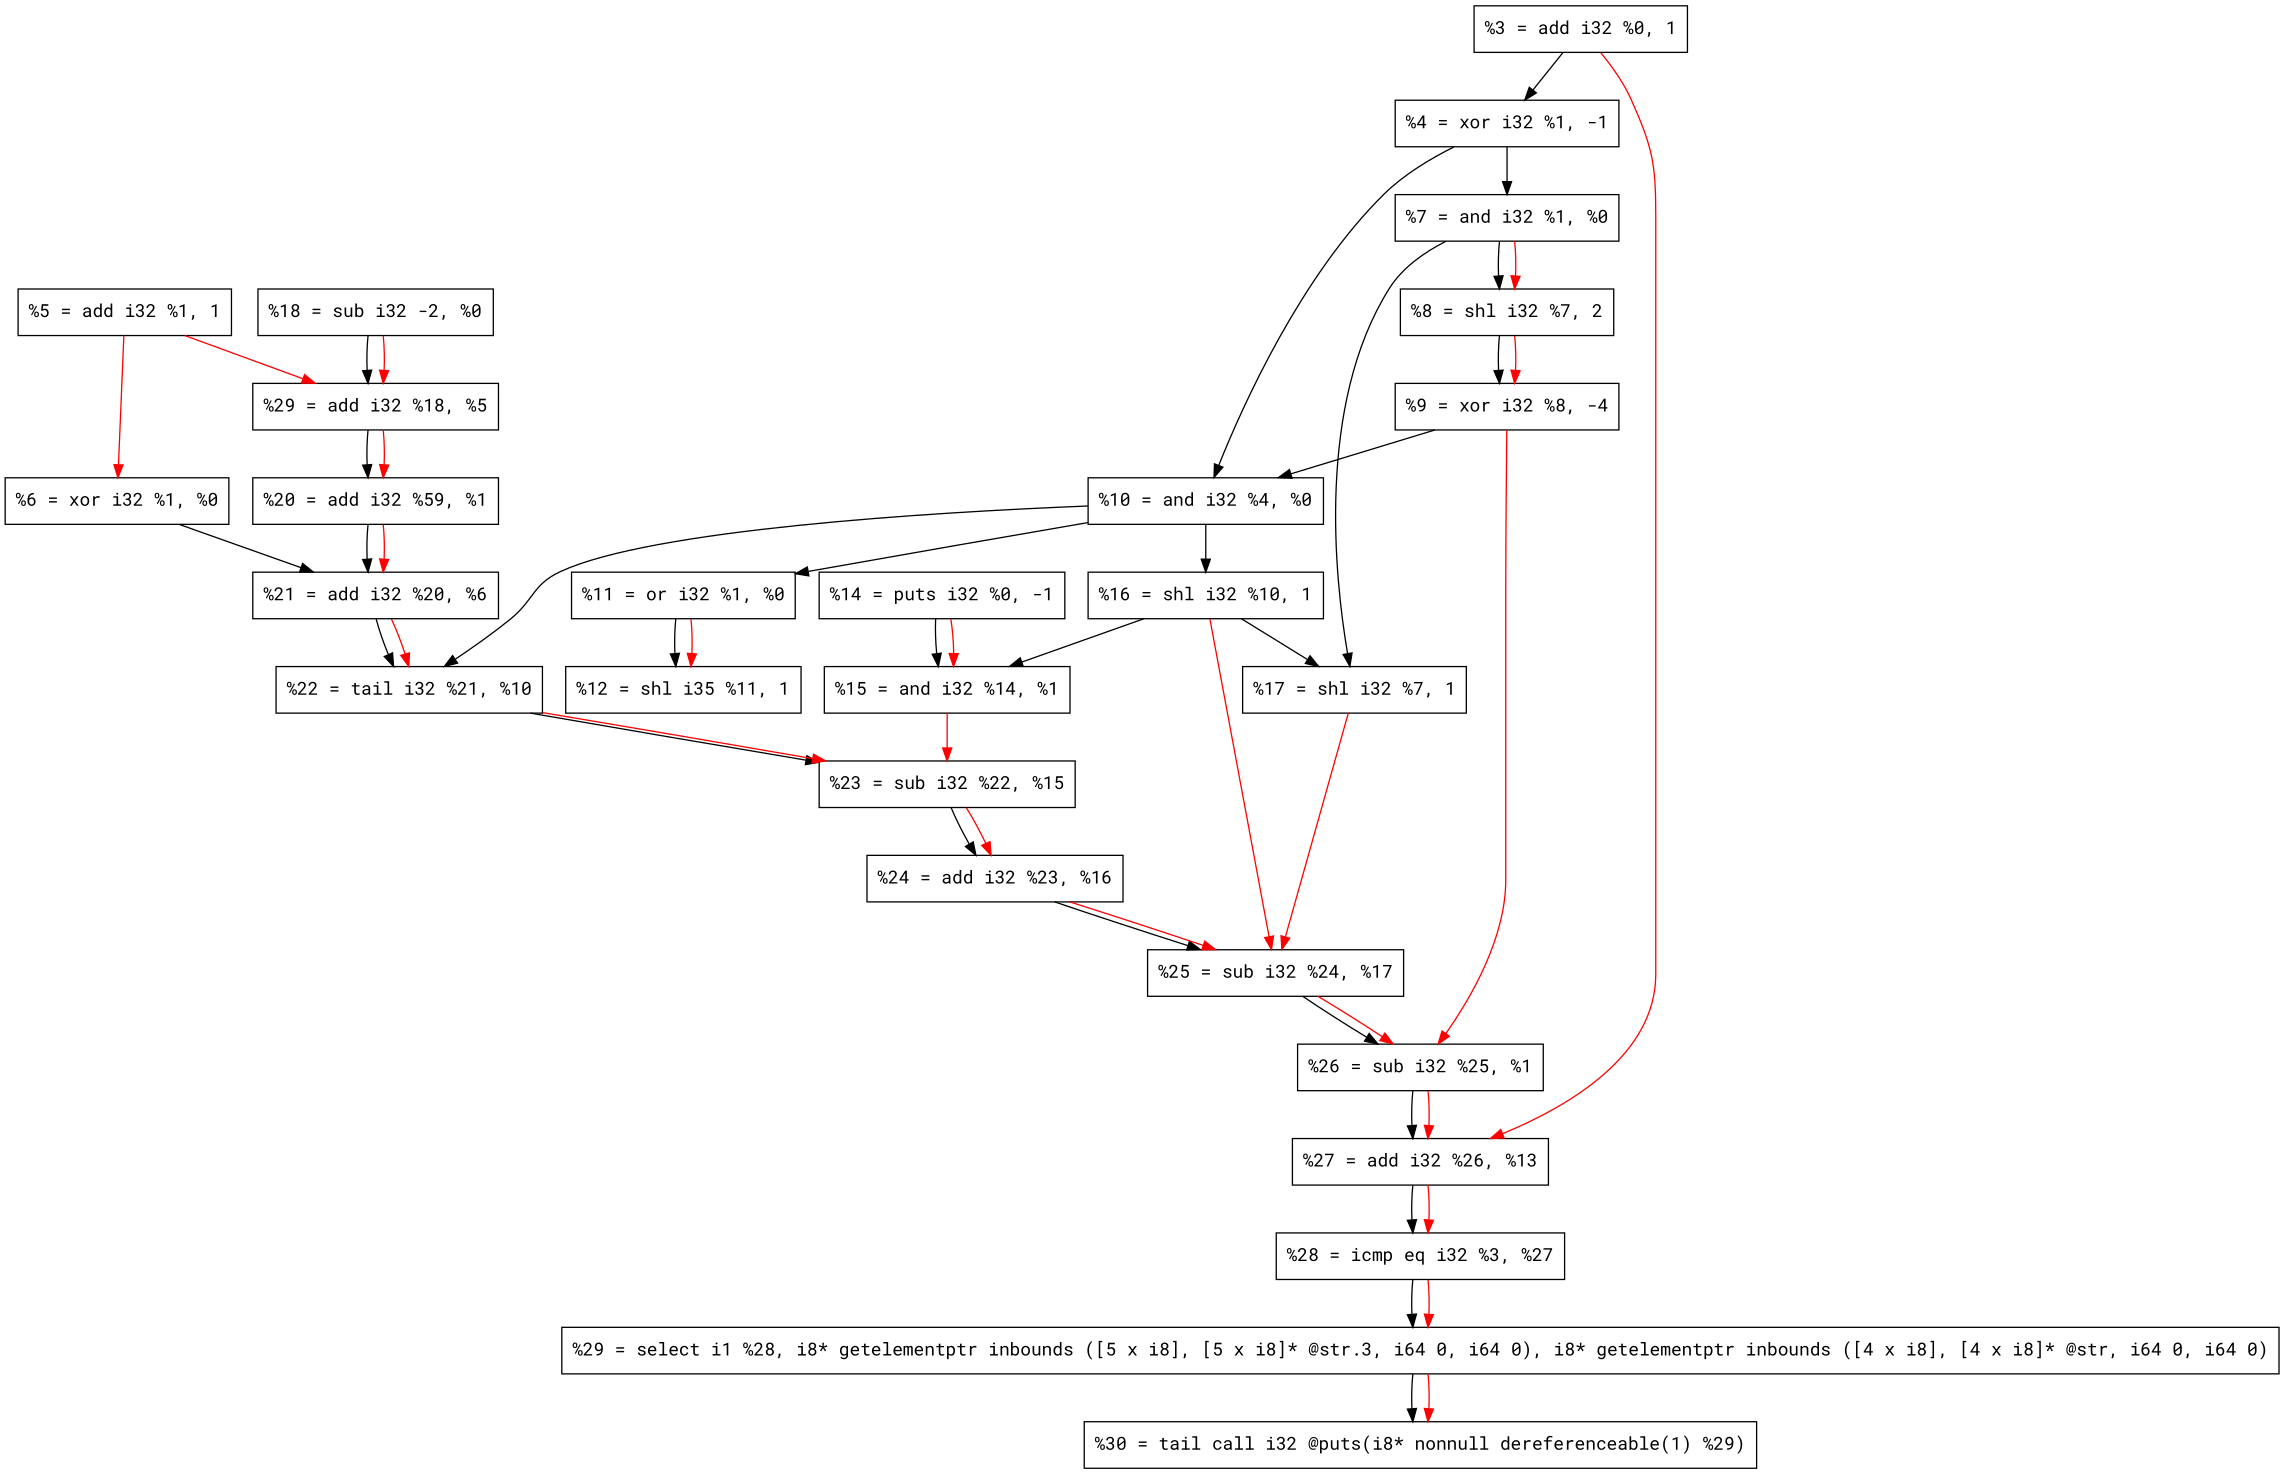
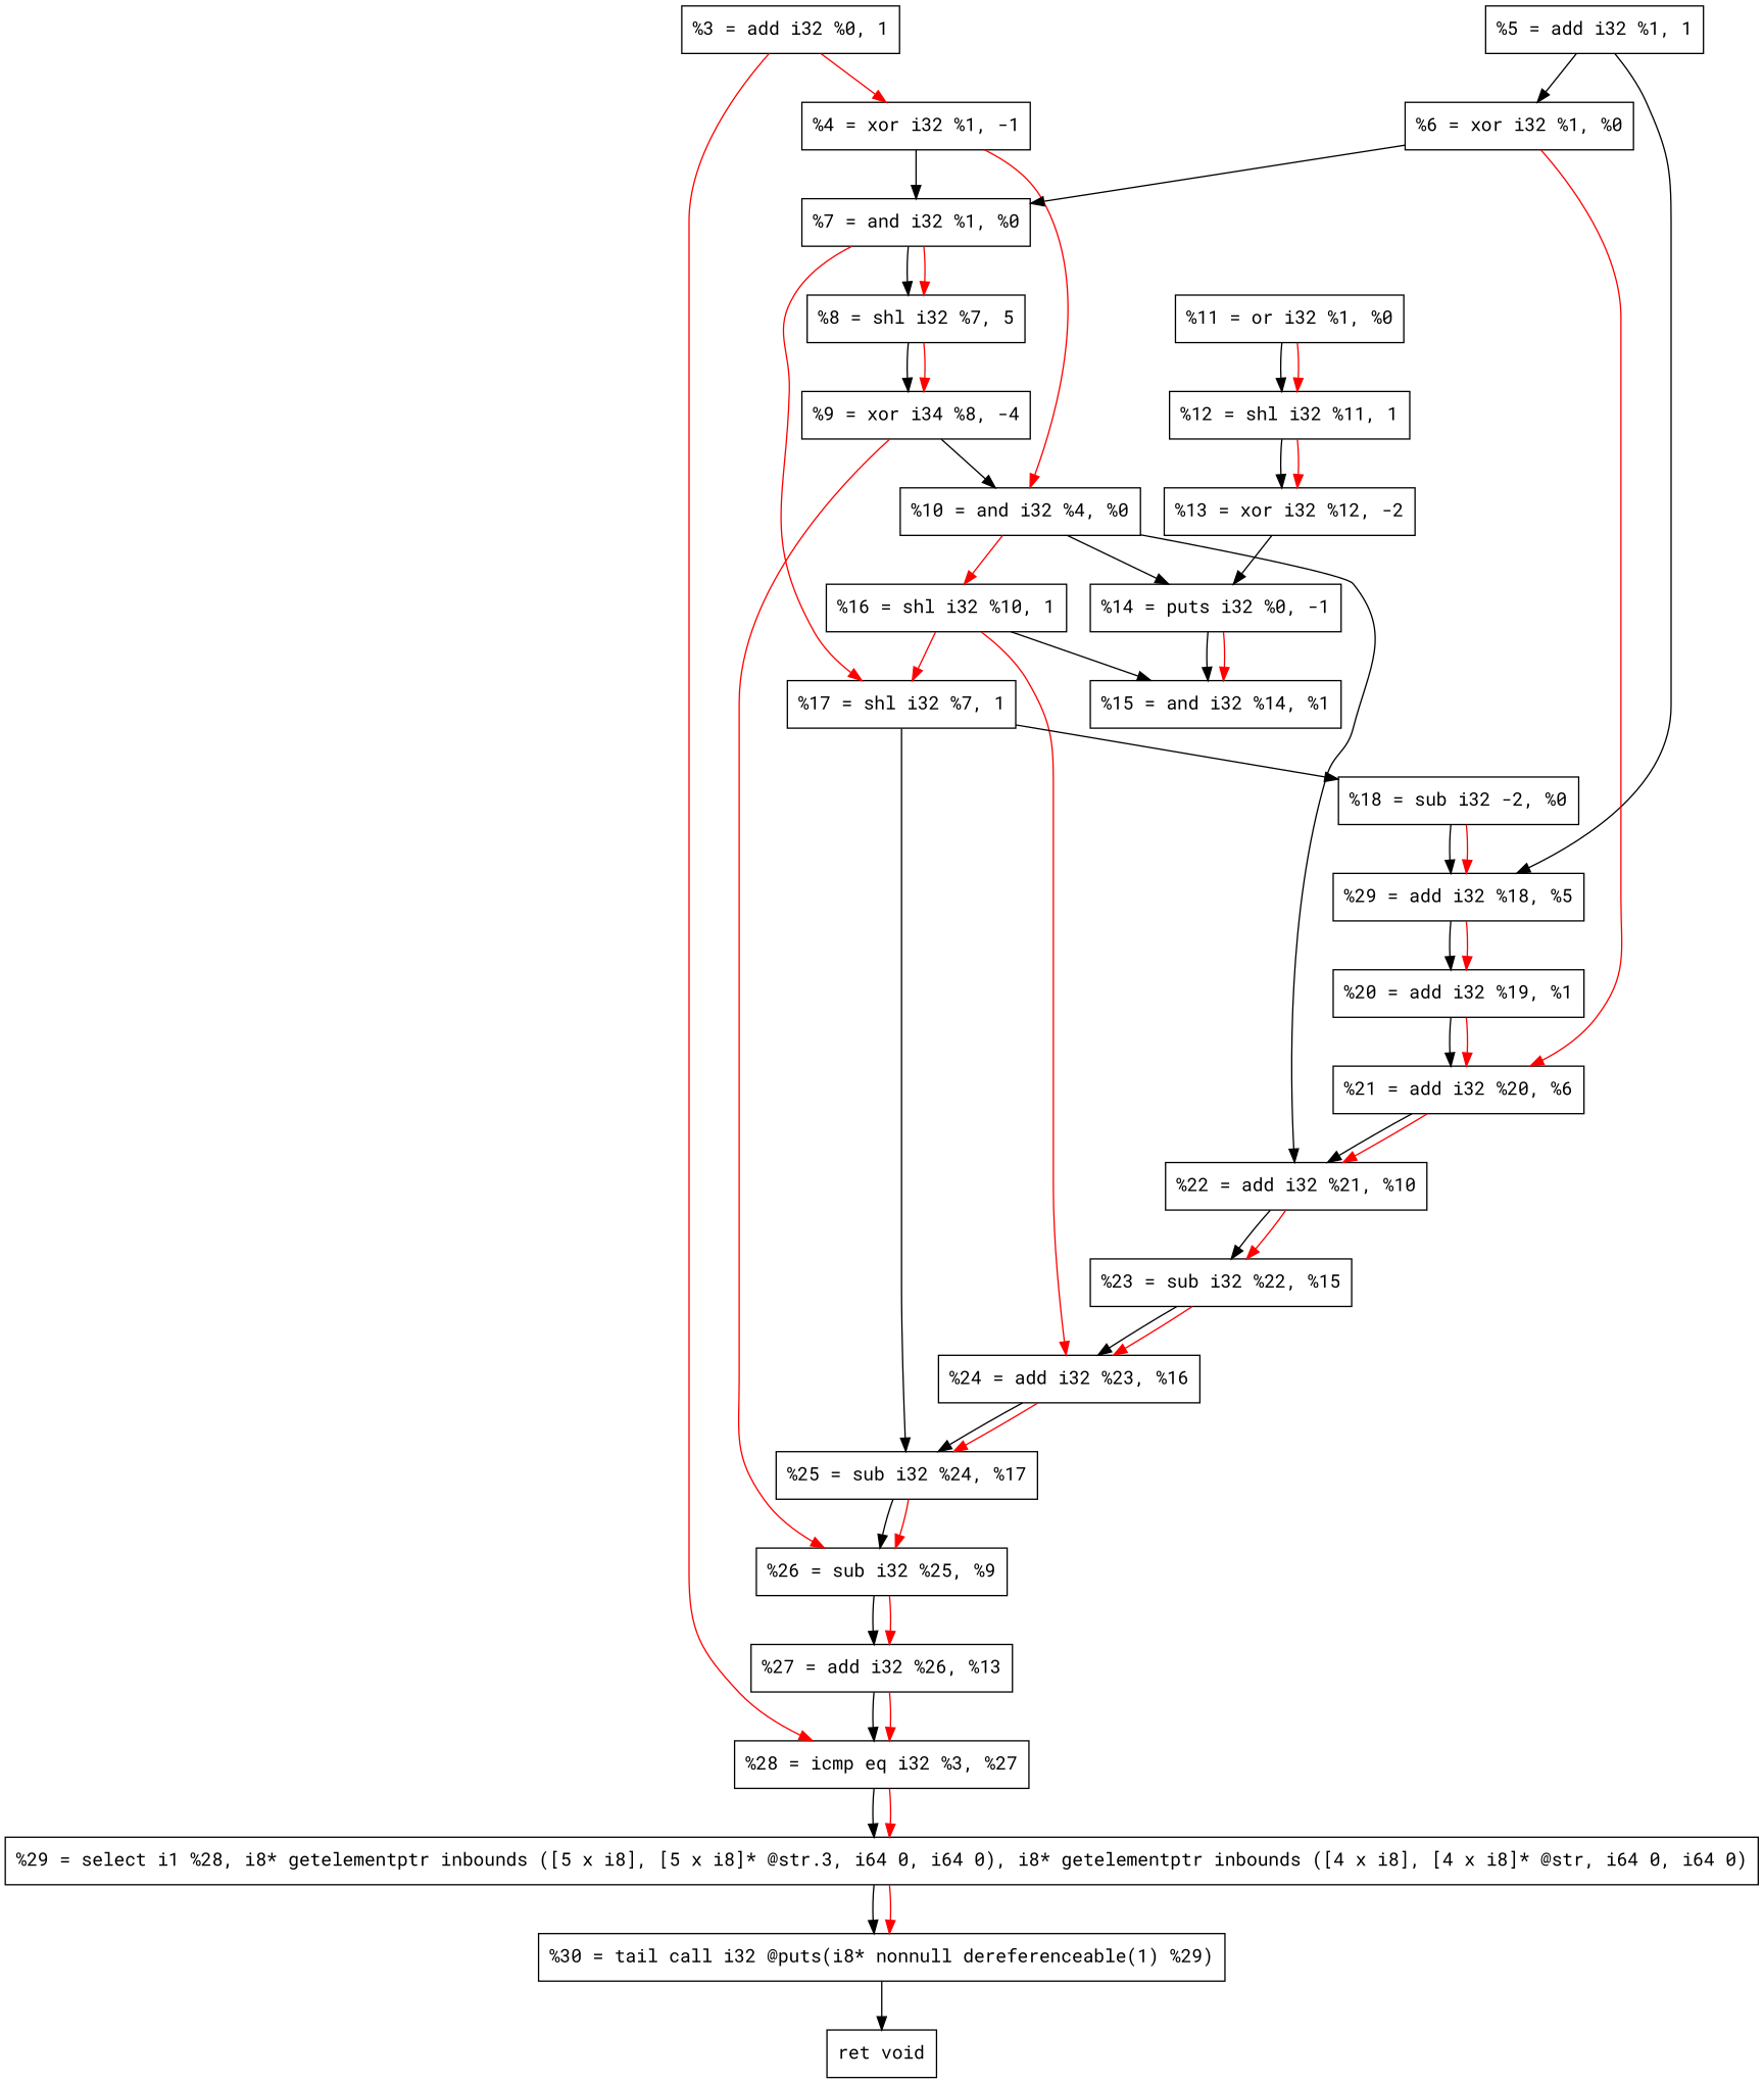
  digraph {
    fontname="Roboto Mono"
    node [fontname="Roboto Mono" shape=record]
    edge [fontname="Roboto Mono"]
    n1 [label="  %3 = add i32 %0, 1"]
    n2 [label="  %4 = xor i32 %1, -1"]
    n3 [label="  %28 = icmp eq i32 %3, %27"]
    n4 [label="  %10 = and i32 %4, %0"]
    n5 [label="  %7 = and i32 %1, %0"]
    n6 [label="  %29 = select i1 %28, i8* getelementptr inbounds ([5 x i8], [5 x i8]* @str.3, i64 0, i64 0), i8* getelementptr inbounds ([4 x i8], [4 x i8]* @str, i64 0, i64 0)"]
    n7 [label="  %5 = add i32 %1, 1"]
    n8 [label="  %6 = xor i32 %1, %0"]
    n9 [label="%29 = add i32 %18, %5"]
    n10 [label="  %11 = or i32 %1, %0"]
    n11 [label="  %16 = shl i32 %10, 1"]
-   n12 [label="%22 = tail i32 %21, %10"]
+   n12 [label="  %22 = add i32 %21, %10"]
    n13 [label="  %21 = add i32 %20, %6"]
-   n14 [label="%20 = add i32 %59, %1"]
-   n15 [label="  %8 = shl i32 %7, 2"]
+   n14 [label="  %20 = add i32 %19, %1"]
+   n15 [label="%8 = shl i32 %7, 5"]
    n16 [label="  %17 = shl i32 %7, 1"]
-   n17 [label="  %9 = xor i32 %8, -4"]
+   n17 [label="%9 = xor i34 %8, -4"]
    n18 [label="  %18 = sub i32 -2, %0"]
    n19 [label="  %25 = sub i32 %24, %17"]
-   n20 [label="%26 = sub i32 %25, %1"]
+   n20 [label="  %26 = sub i32 %25, %9"]
    n21 [label="  %27 = add i32 %26, %13"]
-   n22 [label="%12 = shl i35 %11, 1"]
+   n22 [label="  %12 = shl i32 %11, 1"]
    n23 [label="  %15 = and i32 %14, %1"]
    n24 [label="  %24 = add i32 %23, %16"]
    n25 [label="  %23 = sub i32 %22, %15"]
+   n26 [label="  %13 = xor i32 %12, -2"]
    n27 [label="%14 = puts i32 %0, -1"]
    n28 [label="  %30 = tail call i32 @puts(i8* nonnull dereferenceable(1) %29)"]
-   n1 -> n2
-   n1 -> n21 [color=red]
-   n2 -> n4 [color=black]
+   n29 [label="  ret void"]
+   n1 -> n2 [color=red]
+   n1 -> n3 [color=red]
+   n2 -> n4 [color=red]
    n2 -> n5
    n3 -> n6
    n3 -> n6 [color=red]
-   n4 -> n10
-   n4 -> n11 [color=black]
+   n4 -> n27
+   n4 -> n11 [color=red]
    n4 -> n12 [color=black]
    n5 -> n15
    n5 -> n15 [color=red]
-   n5 -> n16 [color=black]
+   n5 -> n16 [color=red]
    n6 -> n28
    n6 -> n28 [color=red]
-   n7 -> n8 [color=red]
-   n7 -> n9 [color=red]
-   n8 -> n13 [color=black]
+   n7 -> n8
+   n7 -> n9 [color=black]
+   n8 -> n5
+   n8 -> n13 [color=red]
    n9 -> n14
    n9 -> n14 [color=red]
    n10 -> n22
    n10 -> n22 [color=red]
-   n11 -> n16
+   n11 -> n16 [color=red]
    n11 -> n23
-   n11 -> n19 [color=red]
+   n11 -> n24 [color=red]
    n12 -> n25
    n12 -> n25 [color=red]
    n13 -> n12
    n13 -> n12 [color=red]
    n14 -> n13
    n14 -> n13 [color=red]
    n15 -> n17
    n15 -> n17 [color=red]
-   n16 -> n19 [color=red]
+   n16 -> n18
+   n16 -> n19 [color=black]
    n17 -> n4
    n17 -> n20 [color=red]
    n18 -> n9
    n18 -> n9 [color=red]
    n19 -> n20
    n19 -> n20 [color=red]
    n20 -> n21
    n20 -> n21 [color=red]
    n21 -> n3
    n21 -> n3 [color=red]
-   n23 -> n25 [color=red]
+   n22 -> n26
+   n22 -> n26 [color=red]
    n24 -> n19
    n24 -> n19 [color=red]
    n25 -> n24
    n25 -> n24 [color=red]
+   n26 -> n27
    n27 -> n23
    n27 -> n23 [color=red]
+   n28 -> n29
  }
